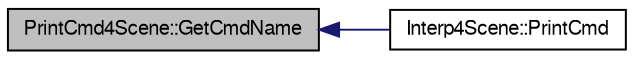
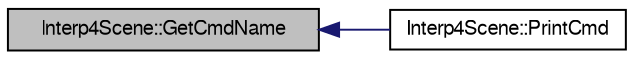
  digraph {
    rankdir=LR
    node [color=black fontname=FreeSans fontsize=10 shape=record style=filled]
-   n1 [fillcolor=grey75 fontcolor=black height=0.2 label="PrintCmd4Scene::GetCmdName" width=0.4]
+   n1 [fillcolor=grey75 fontcolor=black height=0.2 label="Interp4Scene::GetCmdName" width=0.4]
    n2 [fillcolor=white height=0.2 label="Interp4Scene::PrintCmd" width=0.4]
    n1 -> n2 [color=midnightblue dir=back fontname=FreeSans fontsize=10 labelfontname=FreeSans labelfontsize=10 style=solid]
  }
